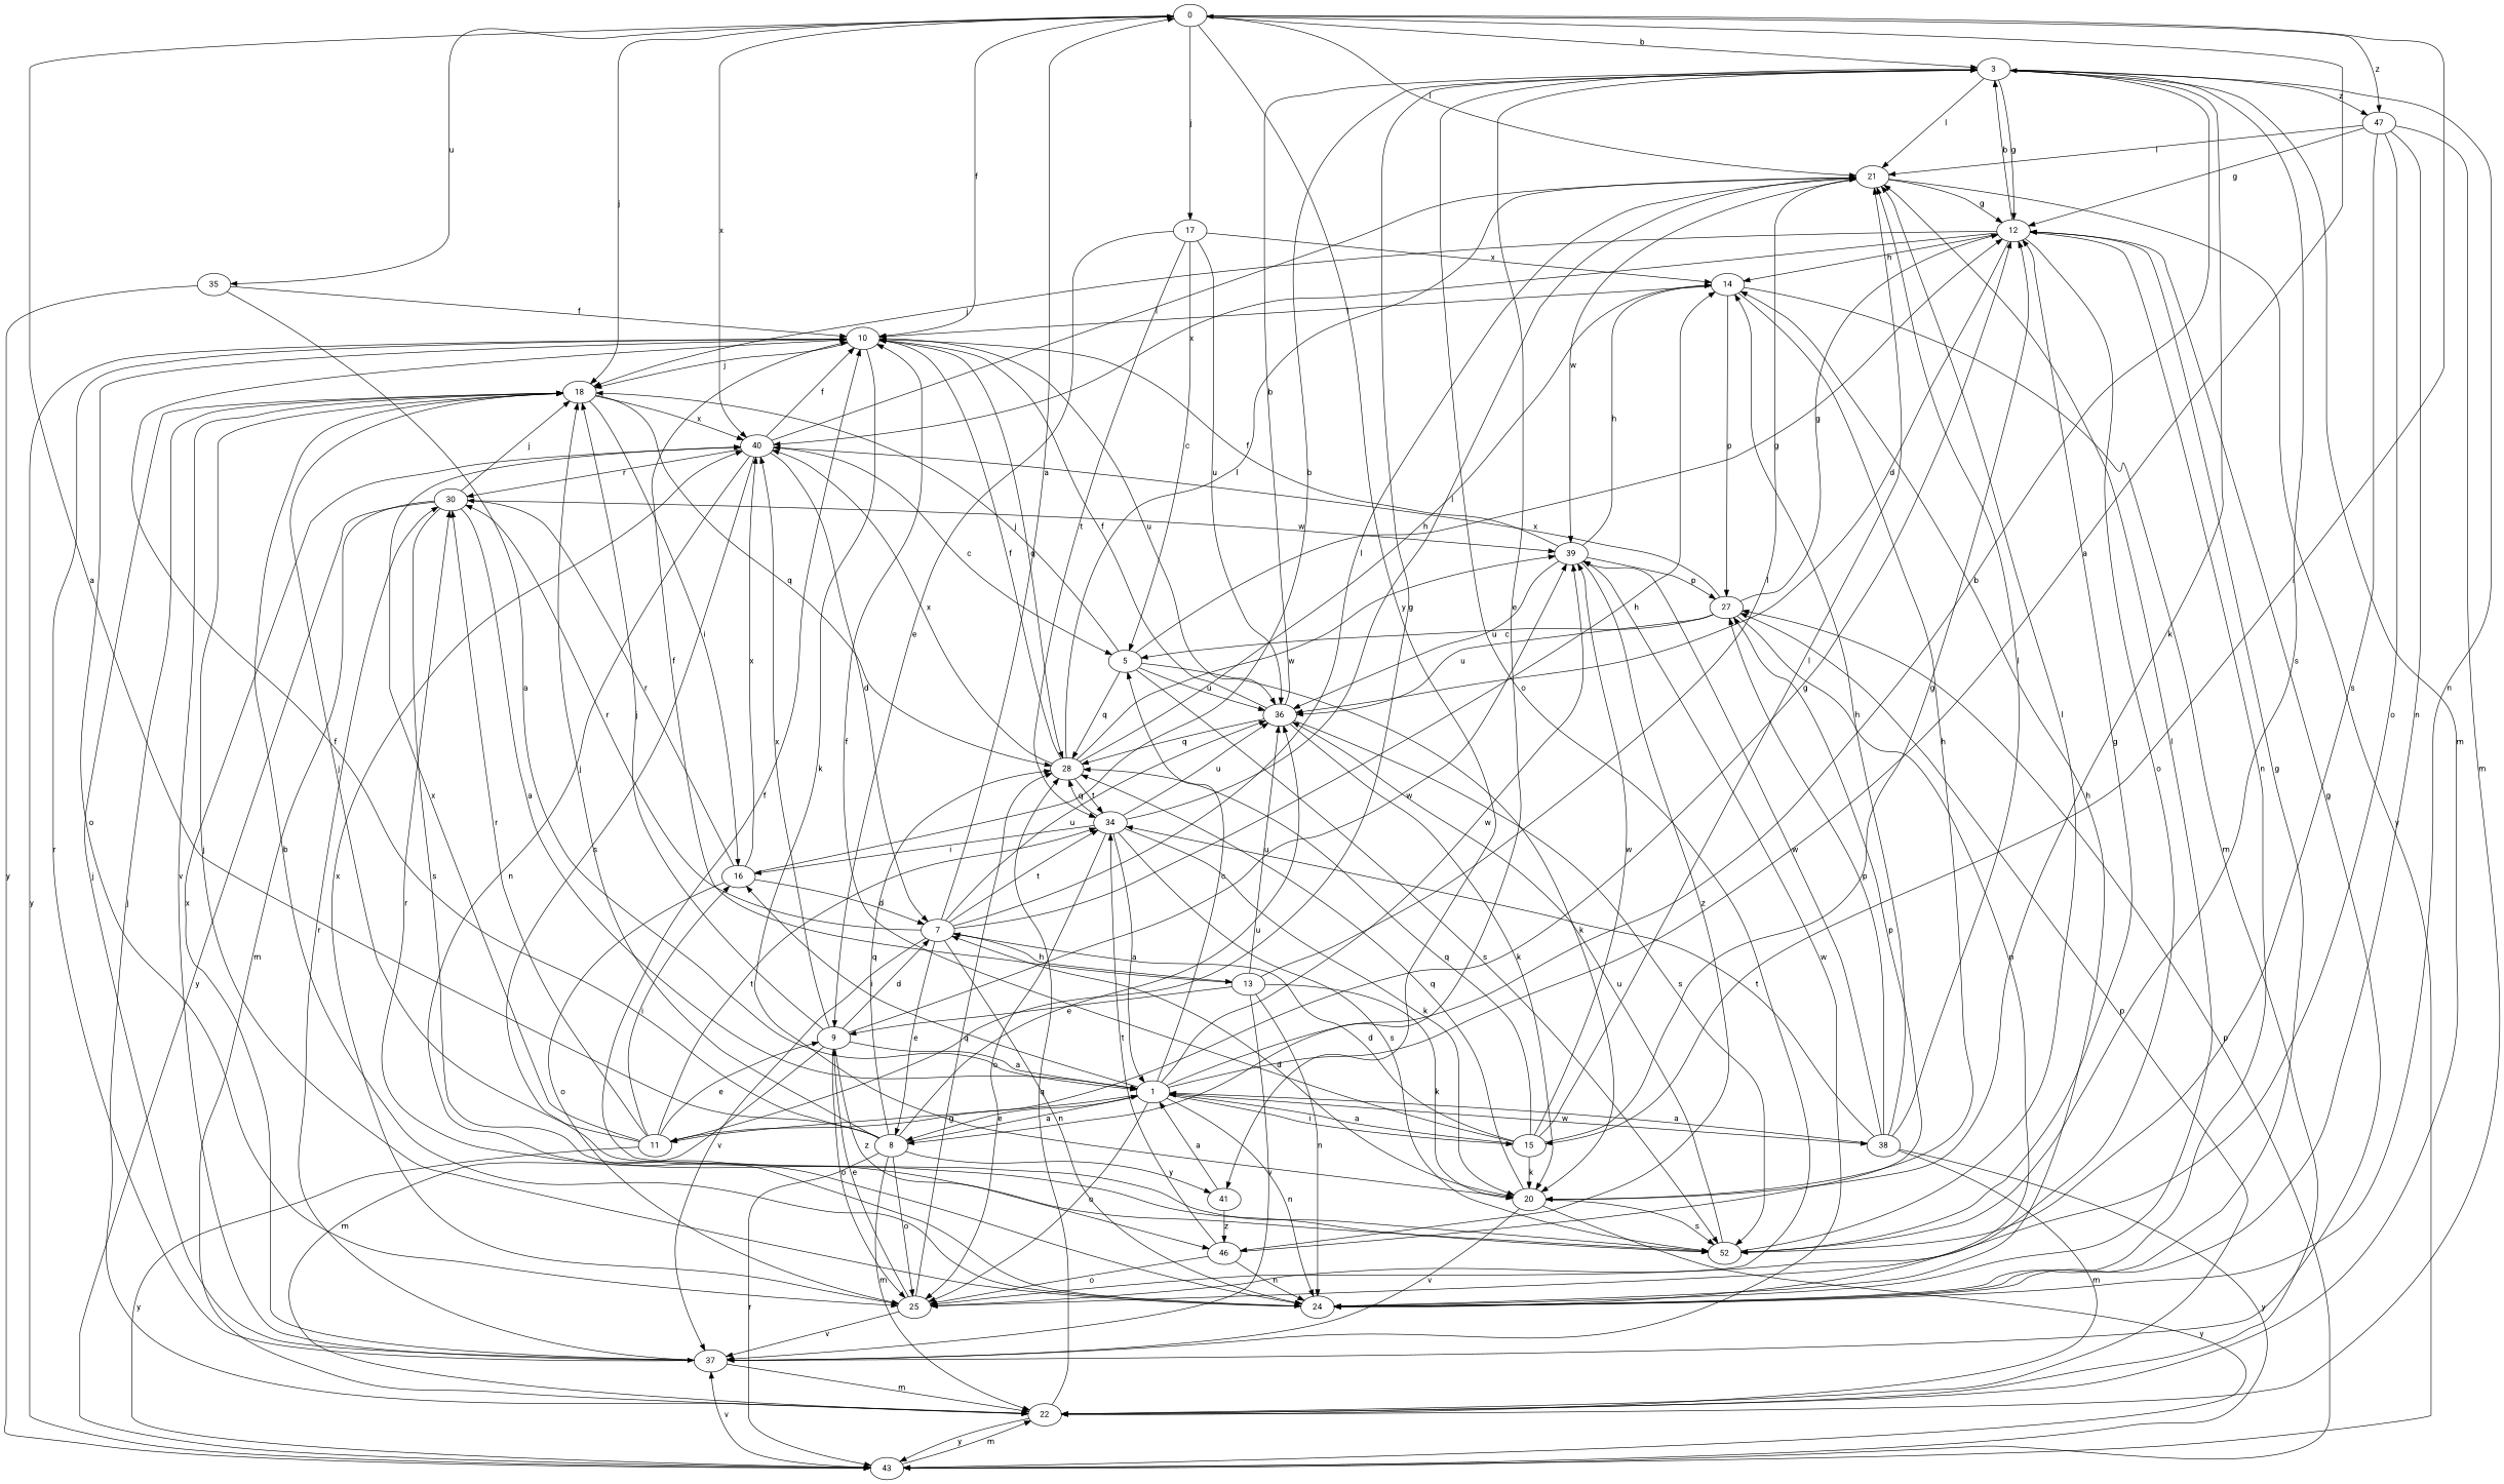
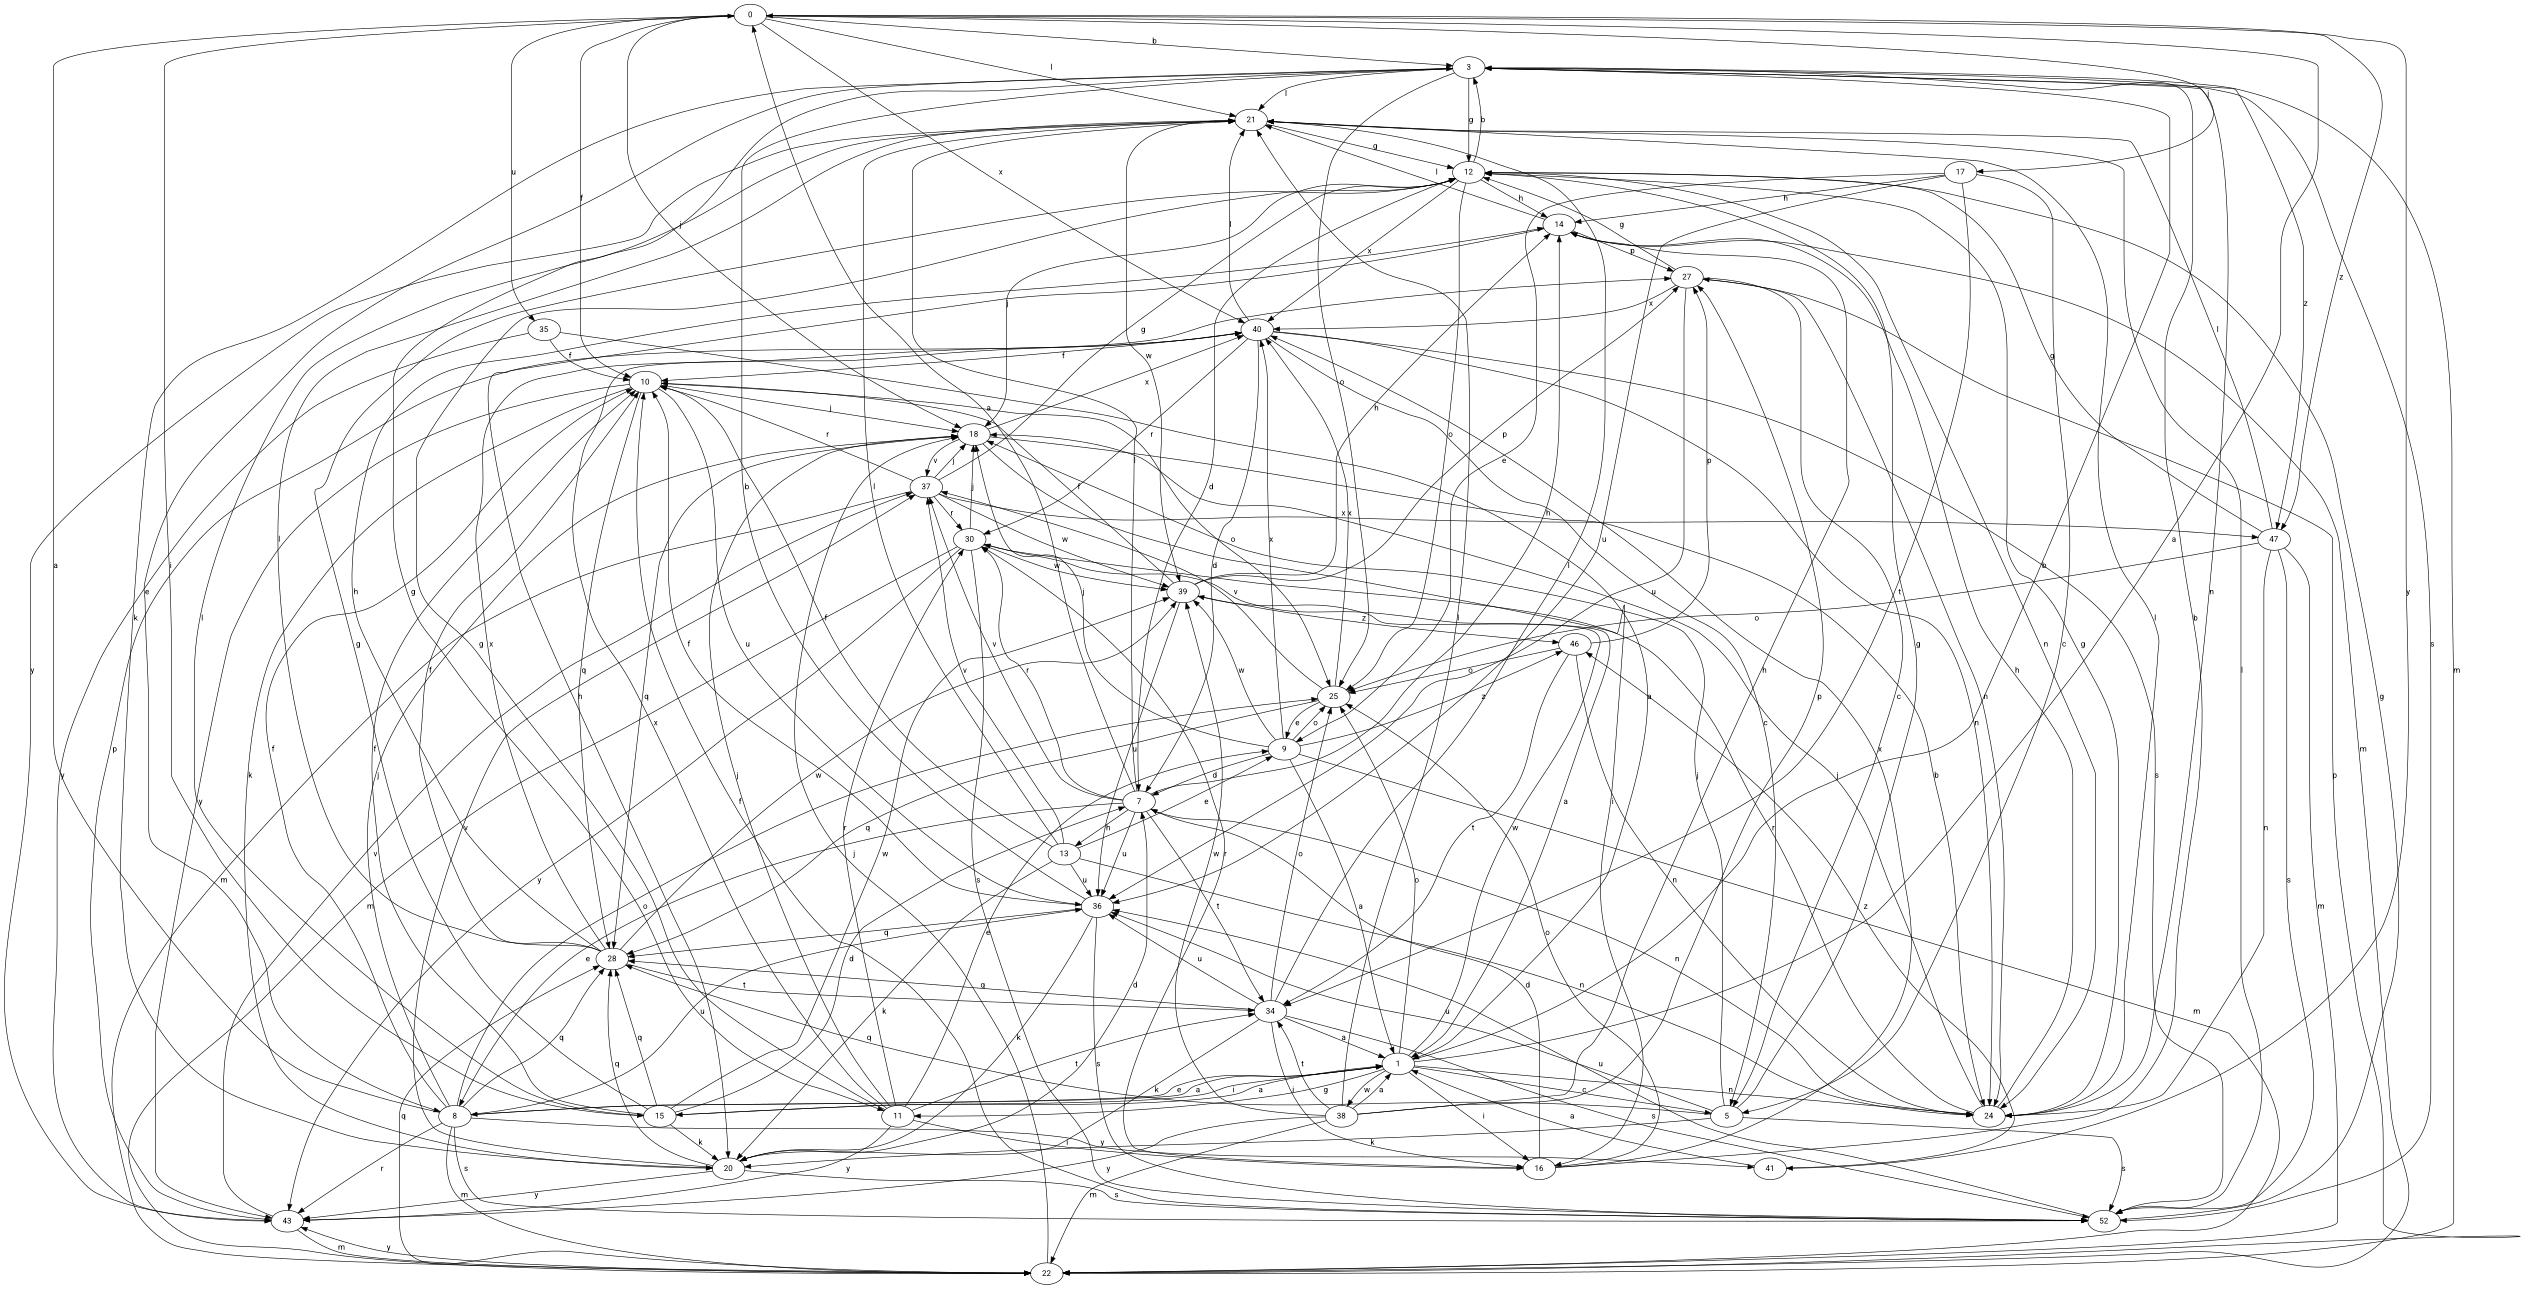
  strict digraph {
    fontname=Roboto
    node [fontname=Roboto]
    edge [fontname=Roboto]
    0
    3
    10
    15
    17
    18
    21
    35
    40
    41
    n11 [label=47]
    8
    11
    24
    25
    12
    20
    22
    n19 [label=52]
    28
    36
    43
    1
    39
    7
    5
    14
    34
    9
    16
    37
    30
    46
    38
    27
    13
    0 -> 3 [label=b]
    0 -> 10 [label=f]
    0 -> 15 [label=i]
    0 -> 17 [label=j]
    0 -> 18 [label=j]
    0 -> 21 [label=l]
    0 -> 35 [label=u]
    0 -> 40 [label=x]
    0 -> 41 [label=y]
    0 -> n11 [label=z]
    3 -> 21 [label=l]
    3 -> n11 [label=z]
    3 -> 8 [label=e]
    3 -> 11 [label=g]
    3 -> 24 [label=n]
    3 -> 25 [label=o]
    3 -> 12 [label=g]
    3 -> 20 [label=k]
    3 -> 22 [label=m]
    3 -> n19 [label=s]
    10 -> 18 [label=j]
    10 -> 25 [label=o]
    10 -> 20 [label=k]
    10 -> 28 [label=q]
    10 -> 36 [label=u]
    10 -> 43 [label=y]
    15 -> 10 [label=f]
    15 -> 21 [label=l]
    15 -> 12 [label=g]
    15 -> 20 [label=k]
    15 -> 28 [label=q]
    15 -> 1 [label=a]
    15 -> 39 [label=w]
    15 -> 7 [label=d]
    17 -> 36 [label=u]
    17 -> 5 [label=c]
-   17 -> 14 [label=x]
+   17 -> 14 [label=h]
    17 -> 34 [label=t]
    17 -> 9 [label=e]
    18 -> 40 [label=x]
    18 -> 24 [label=b]
    18 -> 28 [label=q]
    18 -> 16 [label=i]
    18 -> 37 [label=v]
    21 -> 12 [label=g]
    21 -> 43 [label=y]
    21 -> 39 [label=w]
    35 -> 10 [label=f]
    35 -> 43 [label=y]
    35 -> 1 [label=a]
    40 -> 10 [label=f]
    40 -> 21 [label=l]
    40 -> 24 [label=n]
    40 -> n19 [label=s]
    40 -> 7 [label=d]
    40 -> 5 [label=c]
    40 -> 30 [label=r]
    41 -> 1 [label=a]
    41 -> 46 [label=z]
    n11 -> 21 [label=l]
    n11 -> 24 [label=n]
    n11 -> 25 [label=o]
    n11 -> 12 [label=g]
    n11 -> 22 [label=m]
    n11 -> n19 [label=s]
    8 -> 0 [label=a]
    8 -> 10 [label=f]
    8 -> 18 [label=j]
    8 -> 41 [label=y]
    8 -> 25 [label=o]
    8 -> 22 [label=m]
+   8 -> n19 [label=s]
    8 -> 28 [label=q]
    8 -> 36 [label=u]
    8 -> 43 [label=r]
    8 -> 1 [label=a]
    11 -> 18 [label=j]
    11 -> 40 [label=x]
    11 -> 12 [label=g]
    11 -> 43 [label=y]
    11 -> 34 [label=t]
    11 -> 9 [label=e]
    11 -> 16 [label=i]
    11 -> 30 [label=r]
    24 -> 18 [label=j]
    24 -> 21 [label=l]
    24 -> 12 [label=g]
    24 -> 14 [label=h]
    24 -> 30 [label=r]
    25 -> 40 [label=x]
    25 -> 28 [label=q]
    25 -> 9 [label=e]
    25 -> 37 [label=v]
    12 -> 3 [label=b]
    12 -> 18 [label=j]
    12 -> 40 [label=x]
    12 -> 24 [label=n]
    12 -> 25 [label=o]
-   12 -> 36 [label=d]
+   12 -> 7 [label=d]
    12 -> 14 [label=h]
    20 -> n19 [label=s]
    20 -> 28 [label=q]
    20 -> 43 [label=y]
    20 -> 7 [label=d]
    20 -> 37 [label=v]
    22 -> 18 [label=j]
    22 -> 28 [label=q]
    22 -> 43 [label=y]
    22 -> 27 [label=p]
    n19 -> 10 [label=f]
    n19 -> 21 [label=l]
    n19 -> 12 [label=g]
    n19 -> 36 [label=u]
    28 -> 10 [label=f]
    28 -> 21 [label=l]
    28 -> 40 [label=x]
    28 -> 39 [label=w]
    28 -> 14 [label=h]
    28 -> 34 [label=t]
    36 -> 3 [label=b]
    36 -> 10 [label=f]
    36 -> 20 [label=k]
    36 -> n19 [label=s]
    36 -> 28 [label=q]
    43 -> 22 [label=m]
    43 -> 37 [label=v]
    43 -> 27 [label=p]
    1 -> 0 [label=a]
    1 -> 3 [label=b]
    1 -> 15 [label=i]
    1 -> 8 [label=e]
    1 -> 11 [label=g]
    1 -> 24 [label=n]
    1 -> 25 [label=o]
    1 -> 39 [label=w]
    1 -> 5 [label=c]
    1 -> 16 [label=i]
    1 -> 38 [label=w]
    39 -> 10 [label=f]
    39 -> 36 [label=u]
    39 -> 14 [label=h]
    39 -> 46 [label=z]
    39 -> 27 [label=p]
    7 -> 0 [label=a]
    7 -> 21 [label=l]
    7 -> 8 [label=e]
    7 -> 24 [label=n]
    7 -> 36 [label=u]
    7 -> 14 [label=h]
    7 -> 34 [label=t]
    7 -> 37 [label=v]
    7 -> 30 [label=r]
    7 -> 13 [label=h]
    5 -> 18 [label=j]
    5 -> 12 [label=g]
    5 -> 20 [label=k]
    5 -> n19 [label=s]
    5 -> 28 [label=q]
    5 -> 36 [label=u]
-   14 -> 10 [label=l]
+   14 -> 21 [label=l]
    14 -> 20 [label=h]
    14 -> 22 [label=m]
    14 -> 27 [label=p]
    34 -> 21 [label=l]
    34 -> 25 [label=o]
    34 -> 20 [label=k]
    34 -> n19 [label=s]
    34 -> 28 [label=q]
    34 -> 36 [label=u]
    34 -> 1 [label=a]
    34 -> 16 [label=i]
    9 -> 18 [label=j]
    9 -> 40 [label=x]
    9 -> 25 [label=o]
    9 -> 22 [label=m]
    9 -> 1 [label=a]
    9 -> 39 [label=w]
    9 -> 7 [label=d]
    9 -> 46 [label=z]
    16 -> 3 [label=b]
    16 -> 40 [label=x]
    16 -> 25 [label=o]
    16 -> 7 [label=d]
    16 -> 30 [label=r]
    37 -> 10 [label=r]
    37 -> 18 [label=j]
-   37 -> 40 [label=x]
+   37 -> n11 [label=x]
    37 -> 12 [label=g]
    37 -> 22 [label=m]
    37 -> 39 [label=w]
    37 -> 30 [label=r]
    30 -> 18 [label=j]
    30 -> 22 [label=m]
    30 -> n19 [label=s]
    30 -> 43 [label=y]
    30 -> 1 [label=a]
    30 -> 39 [label=w]
    46 -> 24 [label=n]
    46 -> 25 [label=o]
    46 -> 34 [label=t]
    46 -> 27 [label=p]
    38 -> 21 [label=l]
    38 -> 22 [label=m]
    38 -> 43 [label=y]
    38 -> 1 [label=a]
    38 -> 39 [label=w]
    38 -> 14 [label=h]
    38 -> 34 [label=t]
    38 -> 27 [label=p]
    27 -> 40 [label=x]
    27 -> 24 [label=n]
    27 -> 12 [label=g]
    27 -> 36 [label=u]
    27 -> 5 [label=c]
    13 -> 10 [label=f]
    13 -> 21 [label=l]
    13 -> 24 [label=n]
    13 -> 20 [label=k]
    13 -> 36 [label=u]
    13 -> 9 [label=e]
    13 -> 37 [label=v]
  }
